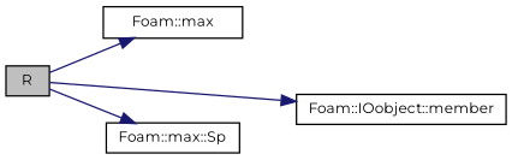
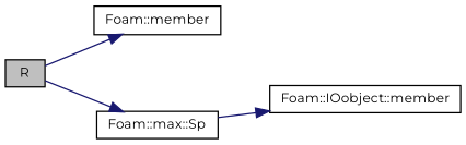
  digraph {
    fontname=Montserrat
    rankdir=LR
    node [color=black fontname=Montserrat fontsize=10 shape=record]
    edge [color=midnightblue fontname=Montserrat fontsize=10 labelfontname=Helvetica labelfontsize=10 style=solid]
    n1 [fillcolor=grey75 fontcolor=black height=0.2 label=R style=filled width=0.4]
-   n2 [height=0.2 label="Foam::max" width=0.4]
+   n2 [height=0.2 label="Foam::member" width=0.4]
    n3 [height=0.2 label="Foam::IOobject::member" width=0.4]
    n4 [height=0.2 label="Foam::max::Sp" width=0.4]
    n1 -> n2
-   n1 -> n3
+   n4 -> n3
    n1 -> n4
  }
